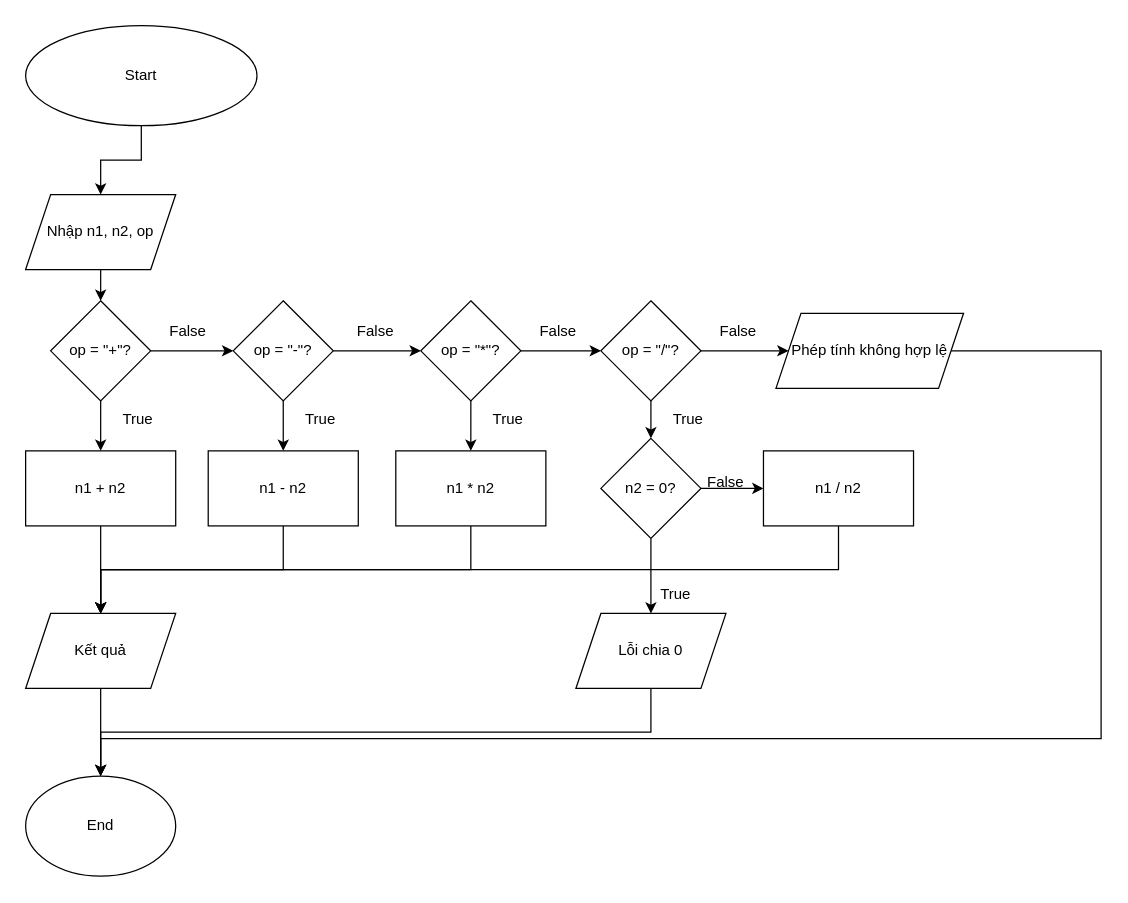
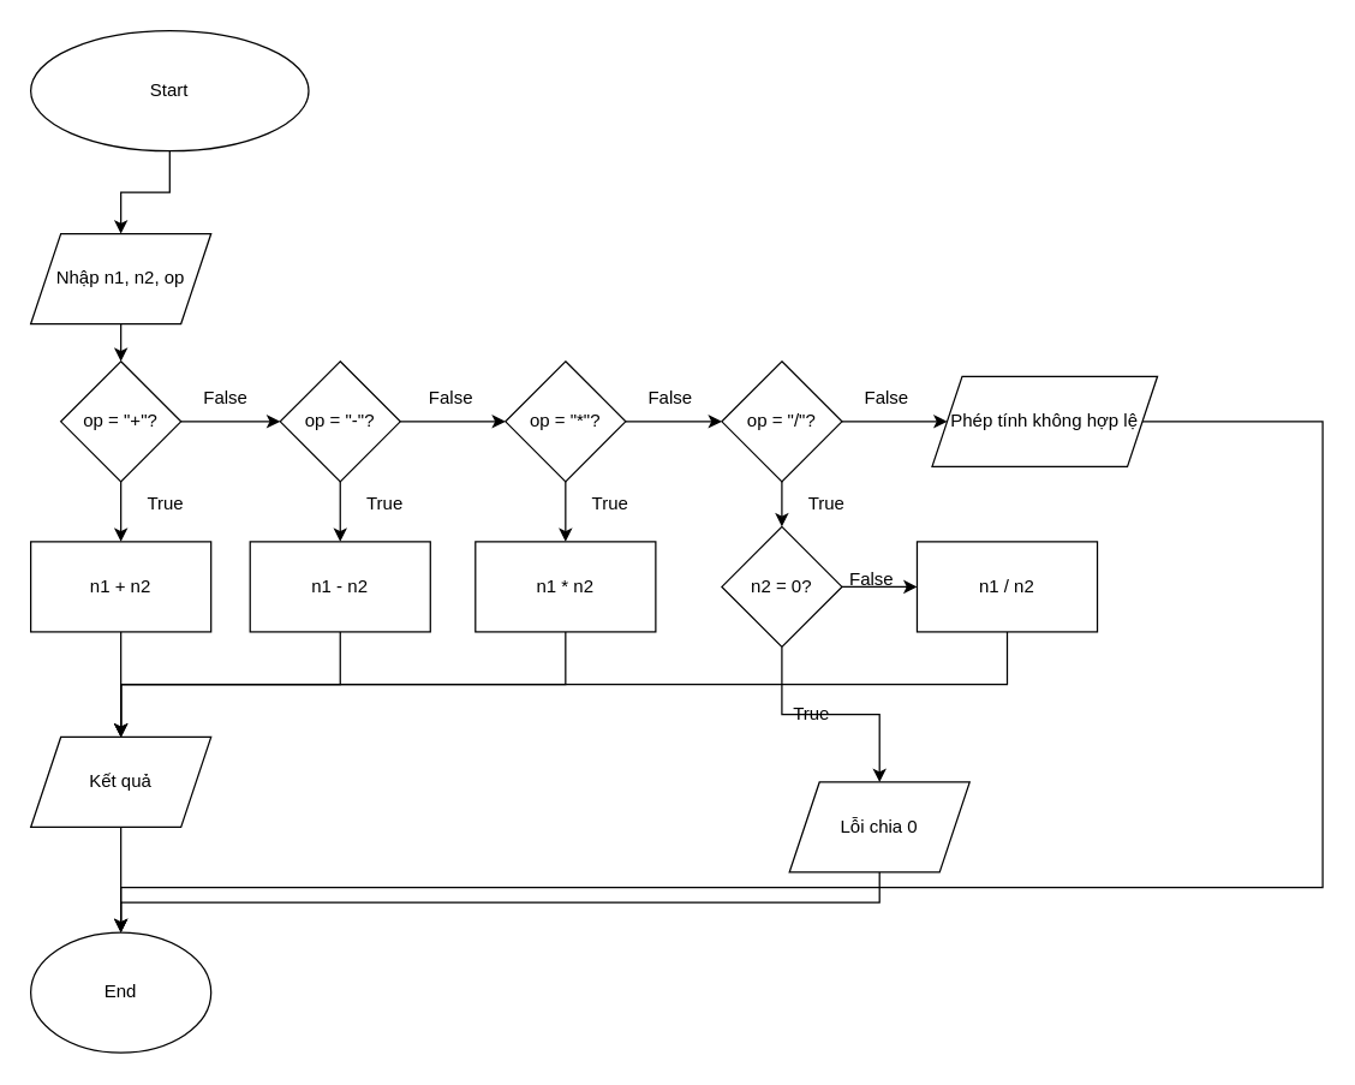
  <mxCell id="0" />
  <mxCell id="1" parent="0" />
  <mxCell id="2" style="edgeStyle=orthogonalEdgeStyle;rounded=0;orthogonalLoop=1;jettySize=auto;html=1;exitX=0.5;exitY=1;exitDx=0;exitDy=0;entryX=0.5;entryY=0;entryDx=0;entryDy=0;" edge="1" parent="1" source="3" target="5"><mxGeometry relative="1" as="geometry" /></mxCell>
  <mxCell id="3" value="Start" style="ellipse;whiteSpace=wrap;html=1;" vertex="1" parent="1"><mxGeometry x="20" y="20" width="185" height="80" as="geometry" /></mxCell>
  <mxCell id="4" style="edgeStyle=orthogonalEdgeStyle;rounded=0;orthogonalLoop=1;jettySize=auto;html=1;exitX=0.5;exitY=1;exitDx=0;exitDy=0;entryX=0.5;entryY=0;entryDx=0;entryDy=0;" edge="1" parent="1" source="5" target="8"><mxGeometry relative="1" as="geometry" /></mxCell>
  <mxCell id="5" value="Nhập n1, n2, op" style="shape=parallelogram;perimeter=parallelogramPerimeter;whiteSpace=wrap;html=1;fixedSize=1;" vertex="1" parent="1"><mxGeometry x="20" y="155" width="120" height="60" as="geometry" /></mxCell>
  <mxCell id="6" style="edgeStyle=orthogonalEdgeStyle;rounded=0;orthogonalLoop=1;jettySize=auto;html=1;exitX=0.5;exitY=1;exitDx=0;exitDy=0;" edge="1" parent="1" source="8" target="10"><mxGeometry relative="1" as="geometry" /></mxCell>
  <mxCell id="7" style="edgeStyle=orthogonalEdgeStyle;rounded=0;orthogonalLoop=1;jettySize=auto;html=1;exitX=1;exitY=0.5;exitDx=0;exitDy=0;entryX=0;entryY=0.5;entryDx=0;entryDy=0;" edge="1" parent="1" source="8" target="13"><mxGeometry relative="1" as="geometry" /></mxCell>
  <mxCell id="8" value="op = &quot;+&quot;?" style="rhombus;whiteSpace=wrap;html=1;" vertex="1" parent="1"><mxGeometry x="40" y="240" width="80" height="80" as="geometry" /></mxCell>
  <mxCell id="9" style="edgeStyle=orthogonalEdgeStyle;rounded=0;orthogonalLoop=1;jettySize=auto;html=1;exitX=0.5;exitY=1;exitDx=0;exitDy=0;entryX=0.5;entryY=0;entryDx=0;entryDy=0;" edge="1" parent="1" source="10" target="32"><mxGeometry relative="1" as="geometry" /></mxCell>
  <mxCell id="10" value="n1 + n2" style="rounded=0;whiteSpace=wrap;html=1;" vertex="1" parent="1"><mxGeometry x="20" y="360" width="120" height="60" as="geometry" /></mxCell>
  <mxCell id="11" style="edgeStyle=orthogonalEdgeStyle;rounded=0;orthogonalLoop=1;jettySize=auto;html=1;exitX=0.5;exitY=1;exitDx=0;exitDy=0;entryX=0.5;entryY=0;entryDx=0;entryDy=0;" edge="1" parent="1" source="13" target="21"><mxGeometry relative="1" as="geometry" /></mxCell>
  <mxCell id="12" style="edgeStyle=orthogonalEdgeStyle;rounded=0;orthogonalLoop=1;jettySize=auto;html=1;exitX=1;exitY=0.5;exitDx=0;exitDy=0;entryX=0;entryY=0.5;entryDx=0;entryDy=0;" edge="1" parent="1" source="13" target="16"><mxGeometry relative="1" as="geometry" /></mxCell>
  <mxCell id="13" value="op = &quot;-&quot;?" style="rhombus;whiteSpace=wrap;html=1;" vertex="1" parent="1"><mxGeometry x="186" y="240" width="80" height="80" as="geometry" /></mxCell>
  <mxCell id="14" style="edgeStyle=orthogonalEdgeStyle;rounded=0;orthogonalLoop=1;jettySize=auto;html=1;exitX=0.5;exitY=1;exitDx=0;exitDy=0;entryX=0.5;entryY=0;entryDx=0;entryDy=0;" edge="1" parent="1" source="16" target="23"><mxGeometry relative="1" as="geometry" /></mxCell>
  <mxCell id="15" style="edgeStyle=orthogonalEdgeStyle;rounded=0;orthogonalLoop=1;jettySize=auto;html=1;exitX=1;exitY=0.5;exitDx=0;exitDy=0;entryX=0;entryY=0.5;entryDx=0;entryDy=0;" edge="1" parent="1" source="16" target="19"><mxGeometry relative="1" as="geometry" /></mxCell>
  <mxCell id="16" value="op = &quot;*&quot;?" style="rhombus;whiteSpace=wrap;html=1;" vertex="1" parent="1"><mxGeometry x="336" y="240" width="80" height="80" as="geometry" /></mxCell>
  <mxCell id="17" style="edgeStyle=orthogonalEdgeStyle;rounded=0;orthogonalLoop=1;jettySize=auto;html=1;exitX=0.5;exitY=1;exitDx=0;exitDy=0;entryX=0.5;entryY=0;entryDx=0;entryDy=0;" edge="1" parent="1" source="19" target="26"><mxGeometry relative="1" as="geometry" /></mxCell>
  <mxCell id="18" style="edgeStyle=orthogonalEdgeStyle;rounded=0;orthogonalLoop=1;jettySize=auto;html=1;exitX=1;exitY=0.5;exitDx=0;exitDy=0;" edge="1" parent="1" source="19"><mxGeometry relative="1" as="geometry"><mxPoint x="630" y="280" as="targetPoint" /></mxGeometry></mxCell>
  <mxCell id="19" value="op = &quot;/&quot;?" style="rhombus;whiteSpace=wrap;html=1;" vertex="1" parent="1"><mxGeometry x="480" y="240" width="80" height="80" as="geometry" /></mxCell>
  <mxCell id="20" style="edgeStyle=orthogonalEdgeStyle;rounded=0;orthogonalLoop=1;jettySize=auto;html=1;exitX=0.5;exitY=1;exitDx=0;exitDy=0;entryX=0.5;entryY=0;entryDx=0;entryDy=0;" edge="1" parent="1" source="21" target="32"><mxGeometry relative="1" as="geometry" /></mxCell>
  <mxCell id="21" value="n1 - n2" style="rounded=0;whiteSpace=wrap;html=1;" vertex="1" parent="1"><mxGeometry x="166" y="360" width="120" height="60" as="geometry" /></mxCell>
  <mxCell id="22" style="edgeStyle=orthogonalEdgeStyle;rounded=0;orthogonalLoop=1;jettySize=auto;html=1;exitX=0.5;exitY=1;exitDx=0;exitDy=0;entryX=0.5;entryY=0;entryDx=0;entryDy=0;" edge="1" parent="1" source="23" target="32"><mxGeometry relative="1" as="geometry" /></mxCell>
  <mxCell id="23" value="n1 * n2" style="rounded=0;whiteSpace=wrap;html=1;" vertex="1" parent="1"><mxGeometry x="316" y="360" width="120" height="60" as="geometry" /></mxCell>
  <mxCell id="24" style="edgeStyle=orthogonalEdgeStyle;rounded=0;orthogonalLoop=1;jettySize=auto;html=1;exitX=0.5;exitY=1;exitDx=0;exitDy=0;entryX=0.5;entryY=0;entryDx=0;entryDy=0;" edge="1" parent="1" source="26" target="28"><mxGeometry relative="1" as="geometry" /></mxCell>
  <mxCell id="25" style="edgeStyle=orthogonalEdgeStyle;rounded=0;orthogonalLoop=1;jettySize=auto;html=1;exitX=1;exitY=0.5;exitDx=0;exitDy=0;entryX=0;entryY=0.5;entryDx=0;entryDy=0;" edge="1" parent="1" source="26" target="30"><mxGeometry relative="1" as="geometry" /></mxCell>
  <mxCell id="26" value="n2 = 0?" style="rhombus;whiteSpace=wrap;html=1;" vertex="1" parent="1"><mxGeometry x="480" y="350" width="80" height="80" as="geometry" /></mxCell>
  <mxCell id="27" style="edgeStyle=orthogonalEdgeStyle;rounded=0;orthogonalLoop=1;jettySize=auto;html=1;exitX=0.5;exitY=1;exitDx=0;exitDy=0;entryX=0.5;entryY=0;entryDx=0;entryDy=0;" edge="1" parent="1" source="28" target="35"><mxGeometry relative="1" as="geometry" /></mxCell>
- <mxCell id="28" value="Lỗi chia 0" style="shape=parallelogram;perimeter=parallelogramPerimeter;whiteSpace=wrap;html=1;fixedSize=1;" vertex="1" parent="1"><mxGeometry x="460" y="490" width="120" height="60" as="geometry" /></mxCell>
+ <mxCell id="28" value="Lỗi chia 0" style="shape=parallelogram;perimeter=parallelogramPerimeter;whiteSpace=wrap;html=1;fixedSize=1;" vertex="1" parent="1"><mxGeometry x="525" y="520" width="120" height="60" as="geometry" /></mxCell>
  <mxCell id="29" style="edgeStyle=orthogonalEdgeStyle;rounded=0;orthogonalLoop=1;jettySize=auto;html=1;exitX=0.5;exitY=1;exitDx=0;exitDy=0;entryX=0.5;entryY=0;entryDx=0;entryDy=0;" edge="1" parent="1" source="30" target="32"><mxGeometry relative="1" as="geometry" /></mxCell>
  <mxCell id="30" value="n1 / n2" style="rounded=0;whiteSpace=wrap;html=1;" vertex="1" parent="1"><mxGeometry x="610" y="360" width="120" height="60" as="geometry" /></mxCell>
  <mxCell id="31" style="edgeStyle=orthogonalEdgeStyle;rounded=0;orthogonalLoop=1;jettySize=auto;html=1;exitX=0.5;exitY=1;exitDx=0;exitDy=0;entryX=0.5;entryY=0;entryDx=0;entryDy=0;" edge="1" parent="1" source="32" target="35"><mxGeometry relative="1" as="geometry" /></mxCell>
  <mxCell id="32" value="Kết quả" style="shape=parallelogram;perimeter=parallelogramPerimeter;whiteSpace=wrap;html=1;fixedSize=1;" vertex="1" parent="1"><mxGeometry x="20" y="490" width="120" height="60" as="geometry" /></mxCell>
  <mxCell id="33" style="edgeStyle=orthogonalEdgeStyle;rounded=0;orthogonalLoop=1;jettySize=auto;html=1;exitX=1;exitY=0.5;exitDx=0;exitDy=0;entryX=0.5;entryY=0;entryDx=0;entryDy=0;" edge="1" parent="1" source="34" target="35"><mxGeometry relative="1" as="geometry"><mxPoint x="880" y="590" as="targetPoint" /><Array as="points"><mxPoint x="880" y="280" /><mxPoint x="880" y="590" /><mxPoint x="80" y="590" /></Array></mxGeometry></mxCell>
  <mxCell id="34" value="Phép tính không hợp lệ" style="shape=parallelogram;perimeter=parallelogramPerimeter;whiteSpace=wrap;html=1;fixedSize=1;" vertex="1" parent="1"><mxGeometry x="620" y="250" width="150" height="60" as="geometry" /></mxCell>
  <mxCell id="35" value="End" style="ellipse;whiteSpace=wrap;html=1;" vertex="1" parent="1"><mxGeometry x="20" y="620" width="120" height="80" as="geometry" /></mxCell>
  <mxCell id="36" value="True" style="text;html=1;align=center;verticalAlign=middle;whiteSpace=wrap;rounded=0;" vertex="1" parent="1"><mxGeometry x="80" y="320" width="60" height="30" as="geometry" /></mxCell>
  <mxCell id="37" value="True" style="text;html=1;align=center;verticalAlign=middle;whiteSpace=wrap;rounded=0;" vertex="1" parent="1"><mxGeometry x="226" y="320" width="60" height="30" as="geometry" /></mxCell>
  <mxCell id="38" value="True" style="text;html=1;align=center;verticalAlign=middle;whiteSpace=wrap;rounded=0;" vertex="1" parent="1"><mxGeometry x="376" y="320" width="60" height="30" as="geometry" /></mxCell>
  <mxCell id="39" value="True" style="text;html=1;align=center;verticalAlign=middle;whiteSpace=wrap;rounded=0;" vertex="1" parent="1"><mxGeometry x="520" y="320" width="60" height="30" as="geometry" /></mxCell>
  <mxCell id="40" value="True" style="text;html=1;align=center;verticalAlign=middle;whiteSpace=wrap;rounded=0;" vertex="1" parent="1"><mxGeometry x="510" y="460" width="60" height="30" as="geometry" /></mxCell>
  <mxCell id="41" value="False" style="text;html=1;align=center;verticalAlign=middle;whiteSpace=wrap;rounded=0;" vertex="1" parent="1"><mxGeometry x="120" y="250" width="60" height="30" as="geometry" /></mxCell>
  <mxCell id="42" value="False" style="text;html=1;align=center;verticalAlign=middle;whiteSpace=wrap;rounded=0;" vertex="1" parent="1"><mxGeometry x="270" y="250" width="60" height="30" as="geometry" /></mxCell>
  <mxCell id="43" value="False" style="text;html=1;align=center;verticalAlign=middle;whiteSpace=wrap;rounded=0;" vertex="1" parent="1"><mxGeometry x="416" y="250" width="60" height="30" as="geometry" /></mxCell>
  <mxCell id="44" value="False" style="text;html=1;align=center;verticalAlign=middle;whiteSpace=wrap;rounded=0;" vertex="1" parent="1"><mxGeometry x="560" y="250" width="60" height="30" as="geometry" /></mxCell>
  <mxCell id="45" value="False" style="text;html=1;align=center;verticalAlign=middle;whiteSpace=wrap;rounded=0;" vertex="1" parent="1"><mxGeometry x="550" y="370" width="60" height="30" as="geometry" /></mxCell>
